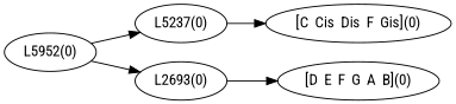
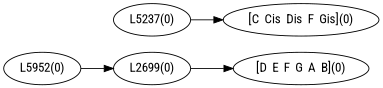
  digraph {
    fontname="Roboto Condensed"
    rankdir=LR
    node [fontname="Roboto Condensed"]
    edge [fontname="Roboto Condensed"]
    n1 [label="L5952(0)"]
    n2 [label="L5237(0)"]
-   "L2693(0)"
+   "L2693(0)" [label="L2699(0)"]
    "[C  Cis  Dis  F  Gis](0)"
    "[D  E  F  G  A  B](0)"
    subgraph sub_1 {
      rank=min
      n1
    }
    subgraph sub_2 {
      rank=same
      n2
      "L2693(0)"
    }
    subgraph sub_3 {
      rank=max
      "[C  Cis  Dis  F  Gis](0)"
      "[D  E  F  G  A  B](0)"
    }
-   n1 -> n2
    n1 -> "L2693(0)"
    n2 -> "[C  Cis  Dis  F  Gis](0)"
    "L2693(0)" -> "[D  E  F  G  A  B](0)"
  }
